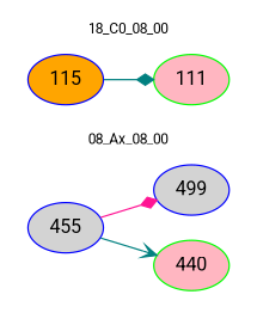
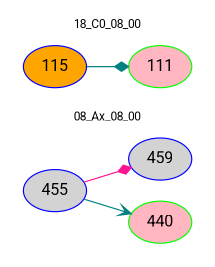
  digraph {
    fontname=Roboto
    rankdir=LR
    node [color=blue fillcolor=lightgrey fontname=Roboto style=filled]
    edge [arrowhead=diamond color=teal fontname=Roboto]
    n1 [label=455]
    n2 [color=green fillcolor=lightpink label=440]
-   n3 [label=499]
+   n3 [label=459]
    n4 [fillcolor=orange label=115]
    n5 [color=green fillcolor=lightpink label=111]
    subgraph cluster_1 {
      color=white
      fontsize=10
      label="08_Ax_08_00"
      n1
      n2
      n3
    }
    subgraph cluster_2 {
      color=white
      fontsize=10
      label="18_C0_08_00"
      n4
      n5
    }
    n1 -> n2 [arrowhead=vee]
    n1 -> n3 [color=deeppink]
    n4 -> n5
  }
